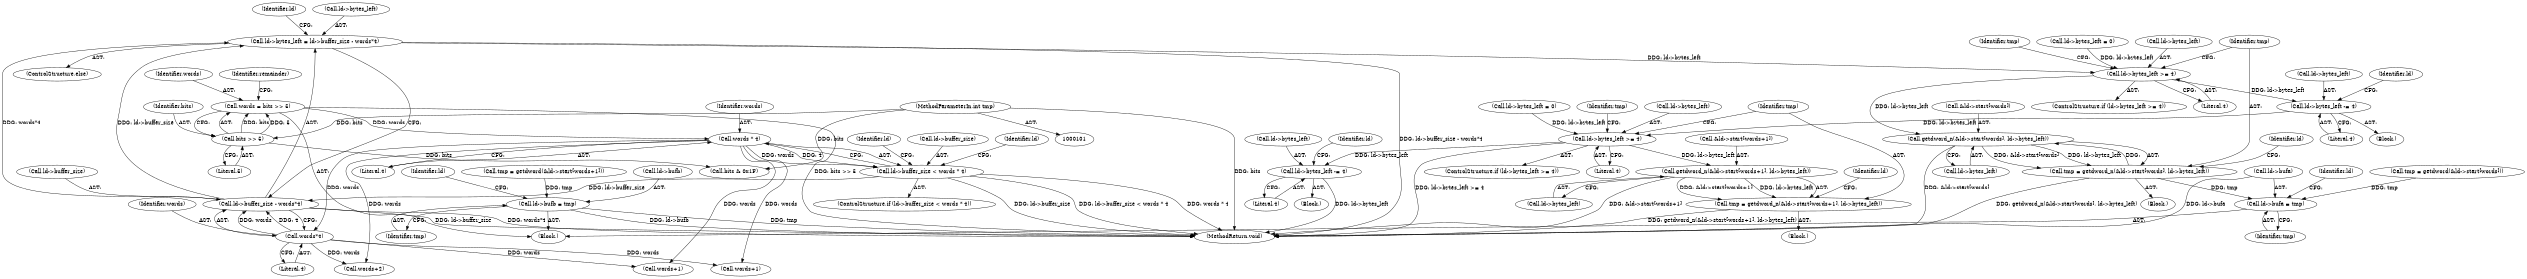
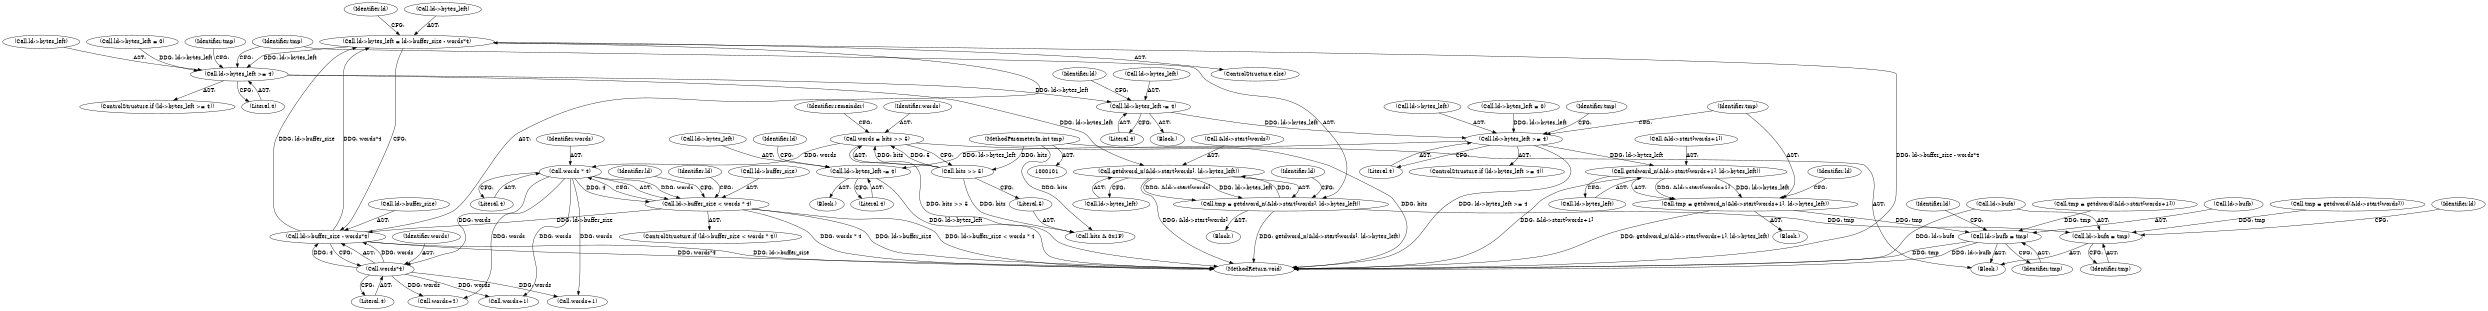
  digraph {
    n1 [label="(Call,ld->bytes_left = ld->buffer_size - words*4)"]
    n2 [label="(Call,ld->buffer_size - words*4)"]
    n3 [label="(Call,ld->bytes_left >= 4)"]
    n4 [label="(MethodReturn,void)"]
    n5 [label="(ControlStructure,else)"]
    n6 [label="(Call,words*4)"]
    n7 [label="(Call,ld->bytes_left -= 4)"]
    n8 [label="(Call,getdword_n(&ld->start[words], ld->bytes_left))"]
    n9 [label="(Literal,4)"]
    n10 [label="(ControlStructure,if (ld->bytes_left >= 4))"]
    n11 [label="(Call,words+1)"]
    n12 [label="(Call,words+2)"]
    n13 [label="(Call,words+1)"]
    n14 [label="(Literal,4)"]
    n15 [label="(Call,ld->buffer_size < words * 4)"]
    n16 [label="(Call,words * 4)"]
    n17 [label="(ControlStructure,if (ld->buffer_size < words * 4))"]
    n18 [label="(Literal,4)"]
    n19 [label="(Call,words = bits >> 5)"]
    n20 [label="(Call,bits >> 5)"]
    n21 [label="(Block,)"]
    n22 [label="(Call,bits & 0x1F)"]
    n23 [label="(Literal,5)"]
    n24 [label="(MethodParameterIn,int tmp)"]
    1000101
    n26 [label="(Call,ld->bytes_left >= 4)"]
    n27 [label="(Block,)"]
    n28 [label="(Literal,4)"]
    n29 [label="(Call,tmp = getdword_n(&ld->start[words], ld->bytes_left))"]
    n30 [label="(Call,ld->bytes_left)"]
    n31 [label="(Call,ld->bytes_left -= 4)"]
    n32 [label="(Call,getdword_n(&ld->start[words+1], ld->bytes_left))"]
    n33 [label="(Literal,4)"]
    n34 [label="(ControlStructure,if (ld->bytes_left >= 4))"]
    n35 [label="(Literal,4)"]
    n36 [label="(Block,)"]
    n37 [label="(Call,tmp = getdword_n(&ld->start[words+1], ld->bytes_left))"]
    n38 [label="(Call,ld->bytes_left)"]
    n39 [label="(Call,ld->bufb = tmp)"]
    n40 [label="(Block,)"]
    n41 [label="(Identifier,tmp)"]
    n42 [label="(Call,ld->bufa = tmp)"]
    n43 [label="(Block,)"]
    n44 [label="(Identifier,tmp)"]
    n45 [label="(Call,ld->bytes_left)"]
    n46 [label="(Identifier,ld)"]
    n47 [label="(Identifier,ld)"]
    n48 [label="(Identifier,words)"]
    n49 [label="(Identifier,ld)"]
    n50 [label="(Call,tmp = getdword(&ld->start[words+1]))"]
    n51 [label="(Identifier,ld)"]
    n52 [label="(Call,&ld->start[words+1])"]
    n53 [label="(Identifier,ld)"]
    n54 [label="(Call,tmp = getdword(&ld->start[words]))"]
    n55 [label="(Identifier,remainder)"]
    n56 [label="(Call,ld->bytes_left)"]
    n57 [label="(Identifier,tmp)"]
    n58 [label="(Call,ld->bytes_left)"]
    n59 [label="(Call,ld->bytes_left)"]
    n60 [label="(Identifier,tmp)"]
    n61 [label="(Identifier,tmp)"]
-   n62 [label="(Identifier,bits)"]
    n63 [label="(Identifier,words)"]
    n64 [label="(Call,ld->bytes_left = 0)"]
    n65 [label="(Call,ld->bufa)"]
    n66 [label="(Call,ld->bytes_left = 0)"]
    n67 [label="(Identifier,ld)"]
    n68 [label="(Call,ld->buffer_size)"]
    n69 [label="(Call,&ld->start[words])"]
    n70 [label="(Identifier,words)"]
    n71 [label="(Identifier,ld)"]
    n72 [label="(Call,ld->bufb)"]
    n73 [label="(Identifier,ld)"]
    n74 [label="(Call,ld->bytes_left)"]
    n75 [label="(Identifier,ld)"]
    n76 [label="(Call,ld->buffer_size)"]
    n77 [label="(Identifier,tmp)"]
    n1 -> n2 [label="CFG: "]
    n1 -> n3 [label="DDG: ld->bytes_left"]
    n1 -> n4 [label="DDG: ld->buffer_size - words*4"]
    n1 -> n5 [label="AST: "]
    n2 -> n1 [label="AST: "]
    n2 -> n1 [label="DDG: ld->buffer_size"]
    n2 -> n1 [label="DDG: words*4"]
    n2 -> n4 [label="DDG: words*4"]
    n2 -> n4 [label="DDG: ld->buffer_size"]
    n2 -> n6 [label="CFG: "]
    n3 -> n7 [label="DDG: ld->bytes_left"]
    n3 -> n8 [label="DDG: ld->bytes_left"]
    n3 -> n9 [label="CFG: "]
    n3 -> n10 [label="AST: "]
    n6 -> n2 [label="AST: "]
    n6 -> n2 [label="DDG: words"]
    n6 -> n2 [label="DDG: 4"]
    n6 -> n11 [label="DDG: words"]
    n6 -> n12 [label="DDG: words"]
    n6 -> n13 [label="DDG: words"]
    n6 -> n14 [label="CFG: "]
    n7 -> n26 [label="DDG: ld->bytes_left"]
    n7 -> n27 [label="AST: "]
    n7 -> n28 [label="CFG: "]
    n8 -> n4 [label="DDG: &ld->start[words]"]
    n8 -> n29 [label="AST: "]
    n8 -> n29 [label="DDG: &ld->start[words]"]
    n8 -> n29 [label="DDG: ld->bytes_left"]
    n8 -> n30 [label="CFG: "]
    n9 -> n3 [label="AST: "]
    n14 -> n6 [label="AST: "]
    n15 -> n2 [label="DDG: ld->buffer_size"]
    n15 -> n4 [label="DDG: words * 4"]
    n15 -> n4 [label="DDG: ld->buffer_size"]
    n15 -> n4 [label="DDG: ld->buffer_size < words * 4"]
    n15 -> n16 [label="CFG: "]
    n15 -> n17 [label="AST: "]
    n16 -> n6 [label="DDG: words"]
    n16 -> n11 [label="DDG: words"]
    n16 -> n12 [label="DDG: words"]
    n16 -> n13 [label="DDG: words"]
    n16 -> n15 [label="AST: "]
    n16 -> n15 [label="DDG: words"]
    n16 -> n15 [label="DDG: 4"]
    n16 -> n18 [label="CFG: "]
    n18 -> n16 [label="AST: "]
    n19 -> n4 [label="DDG: bits >> 5"]
    n19 -> n16 [label="DDG: words"]
    n19 -> n20 [label="CFG: "]
    n19 -> n21 [label="AST: "]
    n20 -> n19 [label="AST: "]
    n20 -> n19 [label="DDG: bits"]
    n20 -> n19 [label="DDG: 5"]
    n20 -> n22 [label="DDG: bits"]
    n20 -> n23 [label="CFG: "]
-   n23 -> n20 [label="AST: "]
+   n23 -> n22 [label="AST: "]
    n24 -> n4 [label="DDG: bits"]
    n24 -> n20 [label="DDG: bits"]
    n24 -> n22 [label="DDG: bits"]
    n24 -> 1000101 [label="AST: "]
    n26 -> n4 [label="DDG: ld->bytes_left >= 4"]
    n26 -> n31 [label="DDG: ld->bytes_left"]
    n26 -> n32 [label="DDG: ld->bytes_left"]
    n26 -> n33 [label="CFG: "]
    n26 -> n34 [label="AST: "]
    n28 -> n7 [label="AST: "]
    n29 -> n4 [label="DDG: getdword_n(&ld->start[words], ld->bytes_left)"]
    n29 -> n8 [label="DDG: "]
    n29 -> n42 [label="DDG: tmp"]
    n29 -> n43 [label="AST: "]
    n30 -> n8 [label="AST: "]
    n31 -> n4 [label="DDG: ld->bytes_left"]
    n31 -> n35 [label="CFG: "]
    n31 -> n36 [label="AST: "]
    n32 -> n4 [label="DDG: &ld->start[words+1]"]
    n32 -> n37 [label="AST: "]
    n32 -> n37 [label="DDG: &ld->start[words+1]"]
    n32 -> n37 [label="DDG: ld->bytes_left"]
    n32 -> n38 [label="CFG: "]
    n33 -> n26 [label="AST: "]
    n35 -> n31 [label="AST: "]
    n37 -> n4 [label="DDG: getdword_n(&ld->start[words+1], ld->bytes_left)"]
+   n37 -> n39 [label="DDG: tmp"]
    n37 -> n40 [label="AST: "]
    n38 -> n32 [label="AST: "]
    n39 -> n4 [label="DDG: tmp"]
    n39 -> n4 [label="DDG: ld->bufb"]
    n39 -> n21 [label="AST: "]
    n39 -> n41 [label="CFG: "]
    n41 -> n39 [label="AST: "]
    n42 -> n21 [label="AST: "]
    n42 -> n44 [label="CFG: "]
    n44 -> n42 [label="AST: "]
    n45 -> n7 [label="AST: "]
    n46 -> n37 [label="CFG: "]
    n47 -> n39 [label="CFG: "]
    n48 -> n6 [label="AST: "]
    n49 -> n31 [label="CFG: "]
    n50 -> n39 [label="DDG: tmp"]
    n51 -> n29 [label="CFG: "]
    n52 -> n32 [label="AST: "]
    n53 -> n1 [label="CFG: "]
    n54 -> n42 [label="DDG: tmp"]
    n55 -> n19 [label="CFG: "]
    n56 -> n3 [label="AST: "]
    n57 -> n26 [label="CFG: "]
    n57 -> n37 [label="AST: "]
    n58 -> n26 [label="AST: "]
    n59 -> n31 [label="AST: "]
    n60 -> n3 [label="CFG: "]
    n61 -> n3 [label="CFG: "]
    n61 -> n29 [label="AST: "]
-   n62 -> n20 [label="AST: "]
    n63 -> n16 [label="AST: "]
    n64 -> n3 [label="DDG: ld->bytes_left"]
    n65 -> n4 [label="DDG: ld->bufa"]
    n65 -> n42 [label="AST: "]
    n66 -> n26 [label="DDG: ld->bytes_left"]
    n67 -> n7 [label="CFG: "]
    n68 -> n15 [label="AST: "]
    n69 -> n8 [label="AST: "]
    n70 -> n19 [label="AST: "]
    n71 -> n15 [label="CFG: "]
    n72 -> n39 [label="AST: "]
    n73 -> n42 [label="CFG: "]
    n74 -> n1 [label="AST: "]
    n75 -> n15 [label="CFG: "]
    n76 -> n2 [label="AST: "]
    n77 -> n26 [label="CFG: "]
  }
